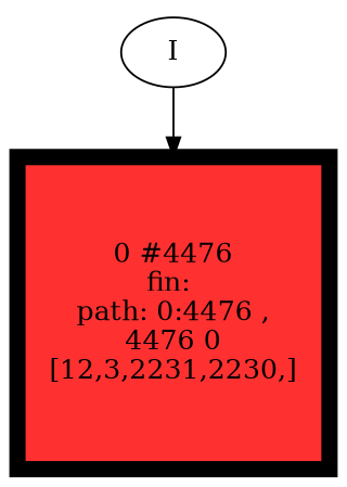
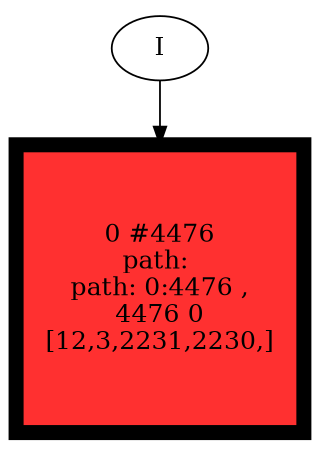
  digraph {
-   n1 [fillcolor=firebrick1 height=2.24142 label="0 #4476\nfin: \n path: 0:4476 , \n4476 0\n[12,3,2231,2230,]" penwidth=8.40671 shape=box style=filled width=2.24142]
+   n1 [fillcolor=firebrick1 height=2.24142 label="0 #4476\npath: \n path: 0:4476 , \n4476 0\n[12,3,2231,2230,]" penwidth=8.40671 shape=box style=filled width=2.24142]
    I
    I -> n1
  }
